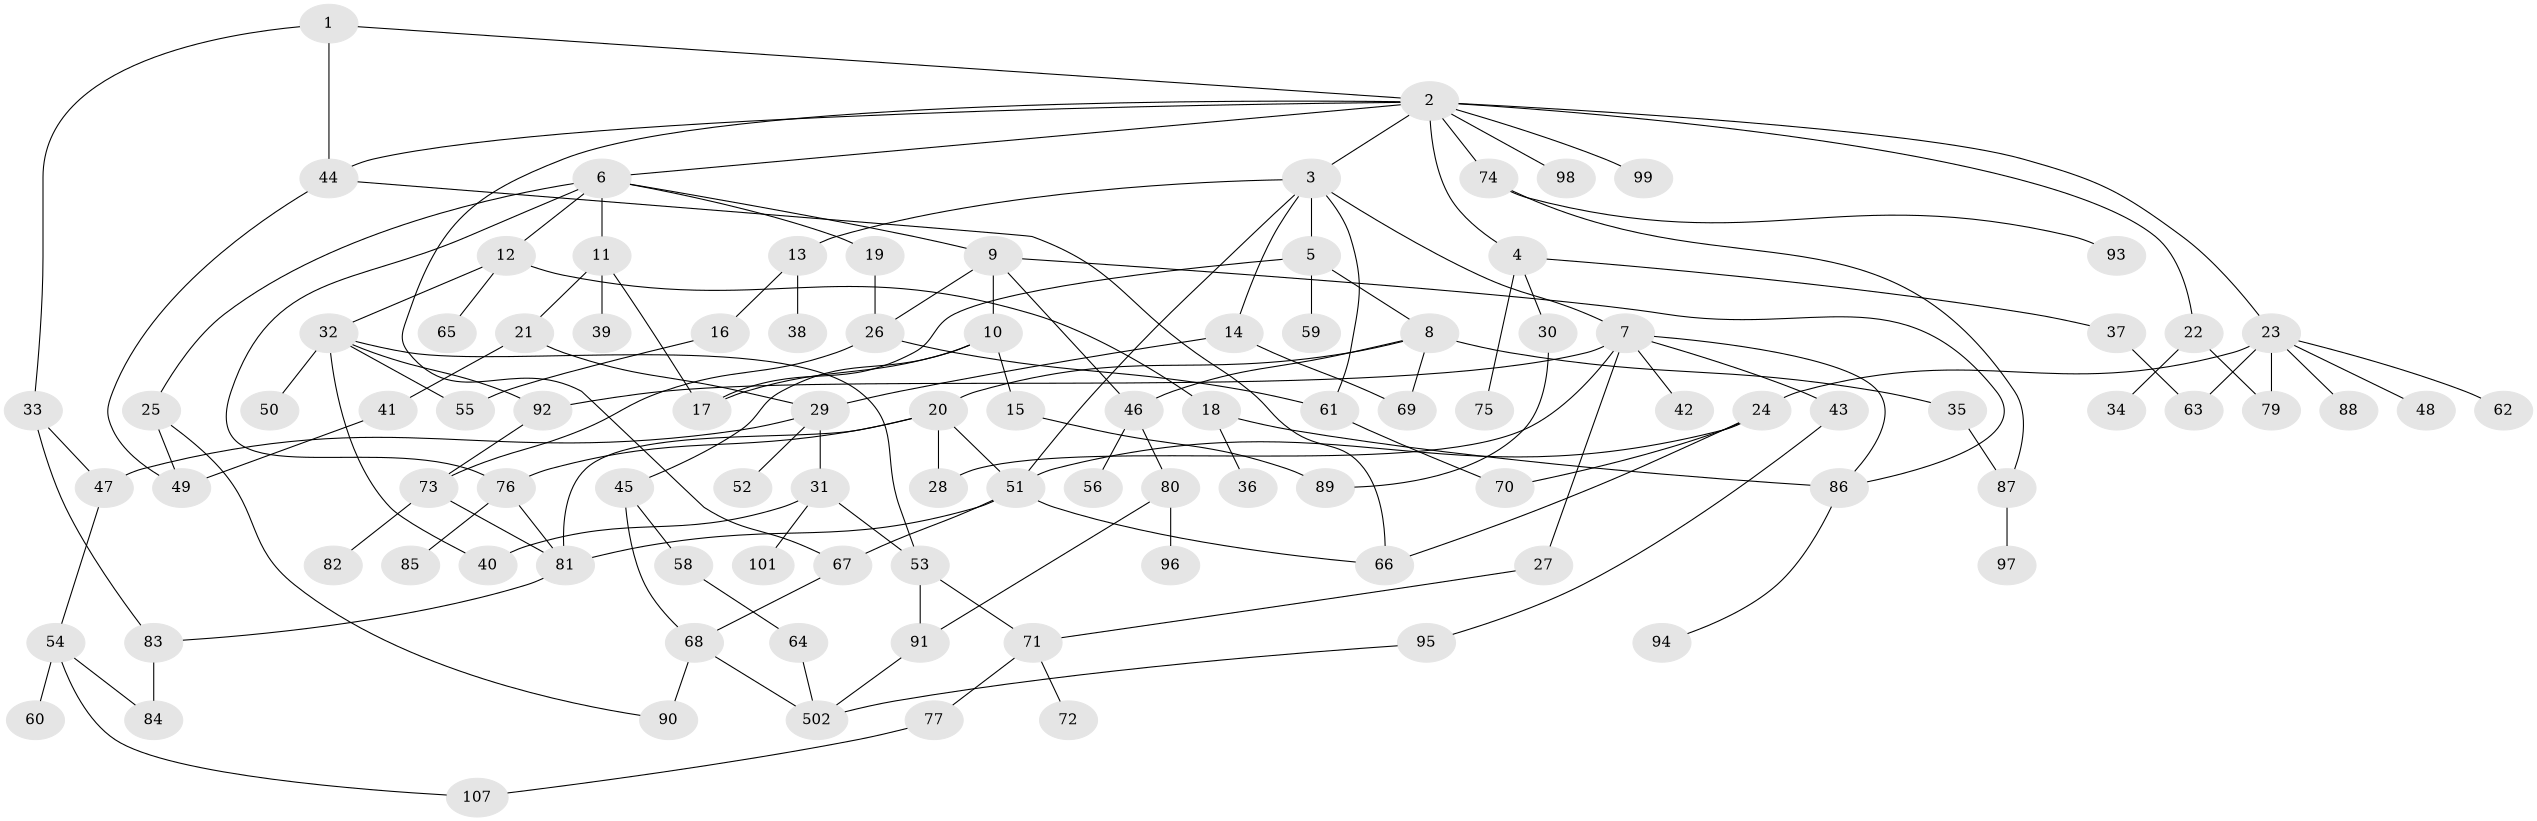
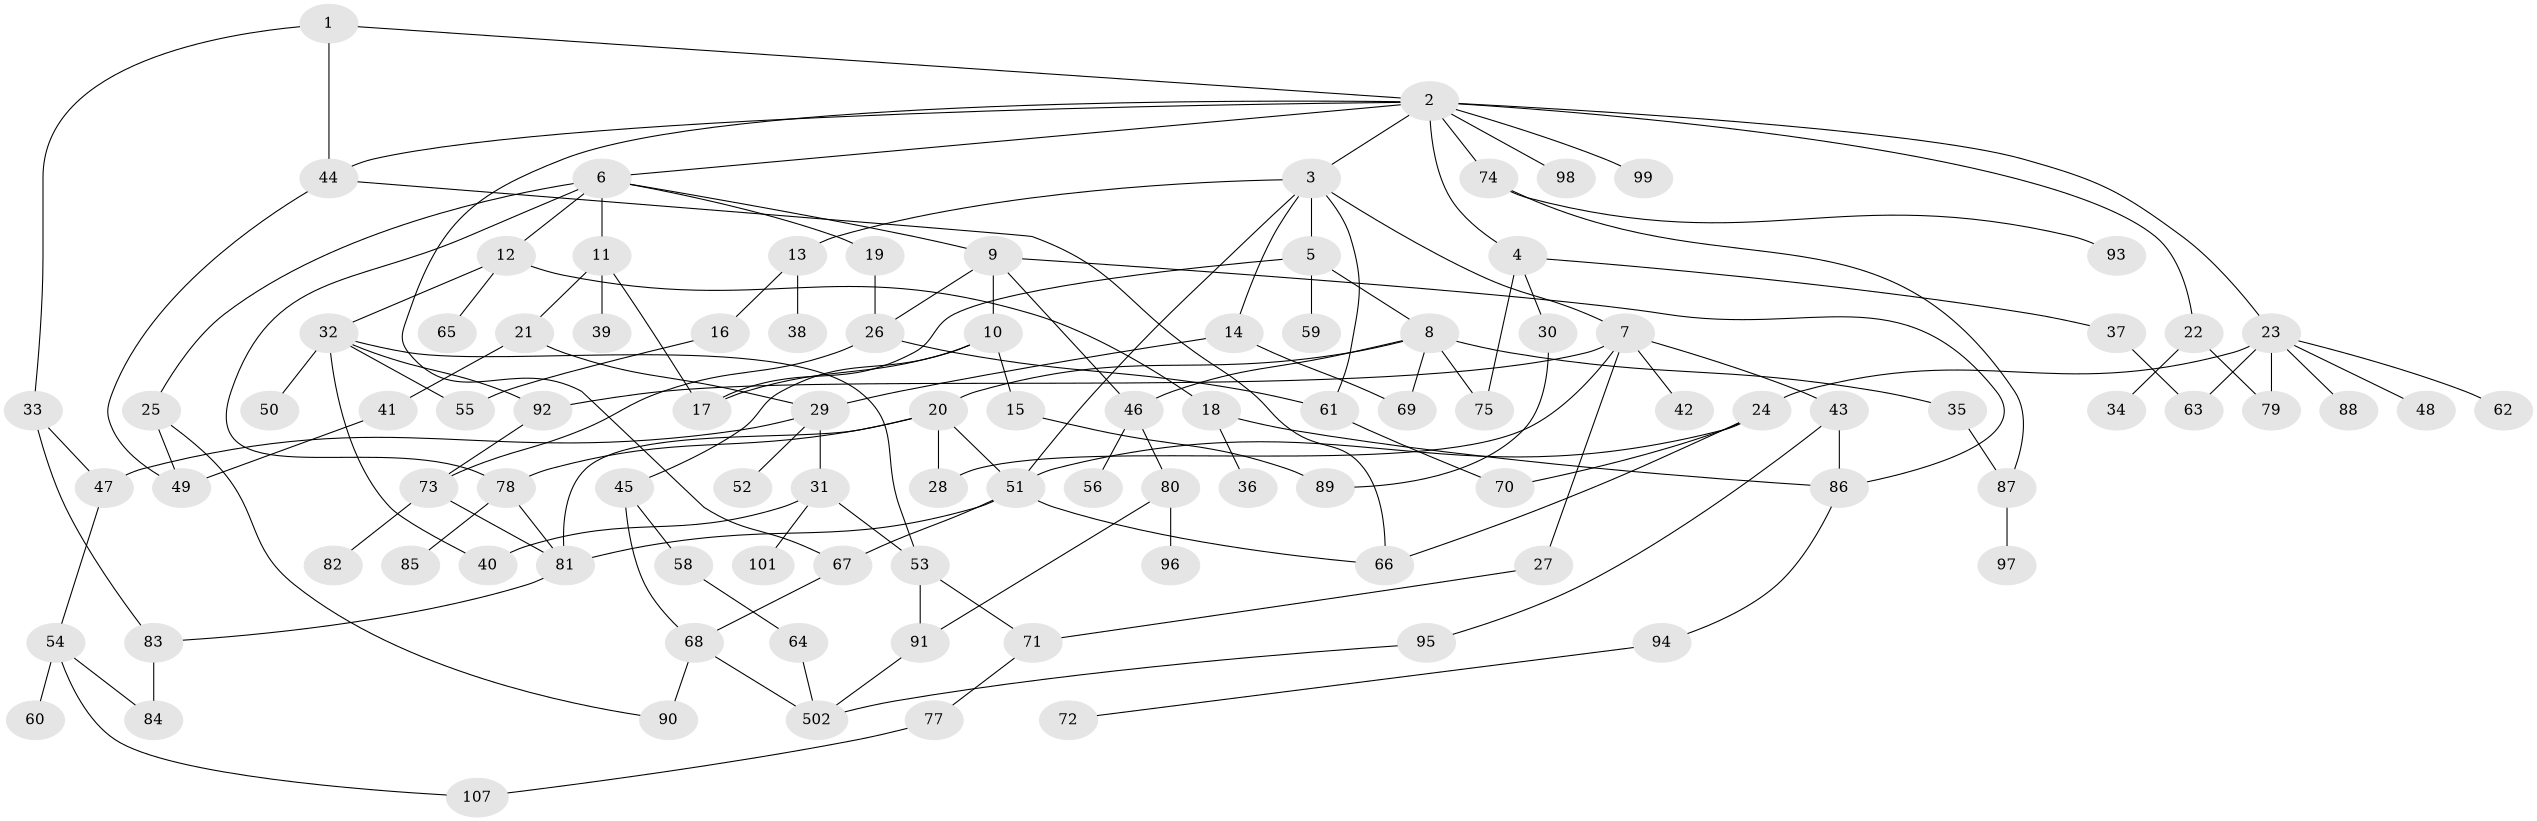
  graph {
    node [color=gray90 style=filled]
    1
    2
    33
    44
    3
    4
    6
    22
    23
    67
    74
    98
    99
    47
    83
    66
    49
    5
    7
    13
    14
    51
    61
    30
    37
    75
    9
    11
    12
    19
    25
-   78 [label=76]
+   78
    34
    79
    24
    48
    62
    63
    88
    68
    87
    93
    8
    17
    59
    27
    28
    42
    43
    92
    16
    38
    69
    29
    81
    70
    89
    20
    35
    46
    10
    26
    86
    21
    39
    18
    32
    65
    90
    85
    71
    95
    73
    56
    80
    15
    45
    94
    58
    41
    36
    55
    40
    53
    50
    31
    52
    82
    72
    77
    101
    54
    91
    84
    97
    n96 [label=502]
    64
    96
    60
    n100 [label=107]
    1 -- 2
    1 -- 33
    1 -- 44
    2 -- 44
    2 -- 3
    2 -- 4
    2 -- 6
    2 -- 22
    2 -- 23
    2 -- 67
    2 -- 74
    2 -- 98
    2 -- 99
    33 -- 47
    33 -- 83
    44 -- 66
    44 -- 49
    3 -- 5
    3 -- 7
    3 -- 13
    3 -- 14
    3 -- 51
    3 -- 61
    4 -- 30
    4 -- 37
    4 -- 75
    6 -- 9
    6 -- 11
    6 -- 12
    6 -- 19
    6 -- 25
    6 -- 78
    22 -- 34
    22 -- 79
    23 -- 79
    23 -- 24
    23 -- 48
    23 -- 62
    23 -- 63
    23 -- 88
    67 -- 68
    74 -- 87
    74 -- 93
    47 -- 54
    83 -- 84
    5 -- 8
    5 -- 17
    5 -- 59
    7 -- 27
    7 -- 28
    7 -- 42
    7 -- 43
    7 -- 92
    13 -- 16
    13 -- 38
    14 -- 69
    14 -- 29
    51 -- 67
    51 -- 66
    51 -- 81
    61 -- 70
    30 -- 89
    37 -- 63
    9 -- 46
    9 -- 10
    9 -- 26
    9 -- 86
    11 -- 17
    11 -- 21
    11 -- 39
    12 -- 18
    12 -- 32
    12 -- 65
    19 -- 26
    25 -- 49
    25 -- 90
    78 -- 81
    78 -- 85
    24 -- 66
    24 -- 51
    24 -- 70
    68 -- 90
    68 -- n96
    87 -- 97
+   8 -- 75
    8 -- 69
    8 -- 20
    8 -- 35
    8 -- 46
    27 -- 71
-   7 -- 86
+   43 -- 86
    43 -- 95
    92 -- 73
    16 -- 55
    29 -- 47
    29 -- 31
    29 -- 52
    81 -- 83
    20 -- 51
    20 -- 78
    20 -- 28
    20 -- 81
    35 -- 87
    46 -- 56
    46 -- 80
    10 -- 17
    10 -- 15
    10 -- 45
    26 -- 61
    26 -- 73
    86 -- 94
    21 -- 29
    21 -- 41
    18 -- 86
    18 -- 36
    32 -- 92
    32 -- 55
    32 -- 40
    32 -- 53
    32 -- 50
-   71 -- 72
+   94 -- 72
    71 -- 77
    95 -- n96
    73 -- 81
    73 -- 82
    80 -- 91
    80 -- 96
    15 -- 89
    45 -- 68
    45 -- 58
    58 -- 64
    41 -- 49
    53 -- 71
    53 -- 91
    31 -- 40
    31 -- 53
    31 -- 101
    77 -- n100
    54 -- 84
    54 -- 60
    54 -- n100
    91 -- n96
    64 -- n96
  }
